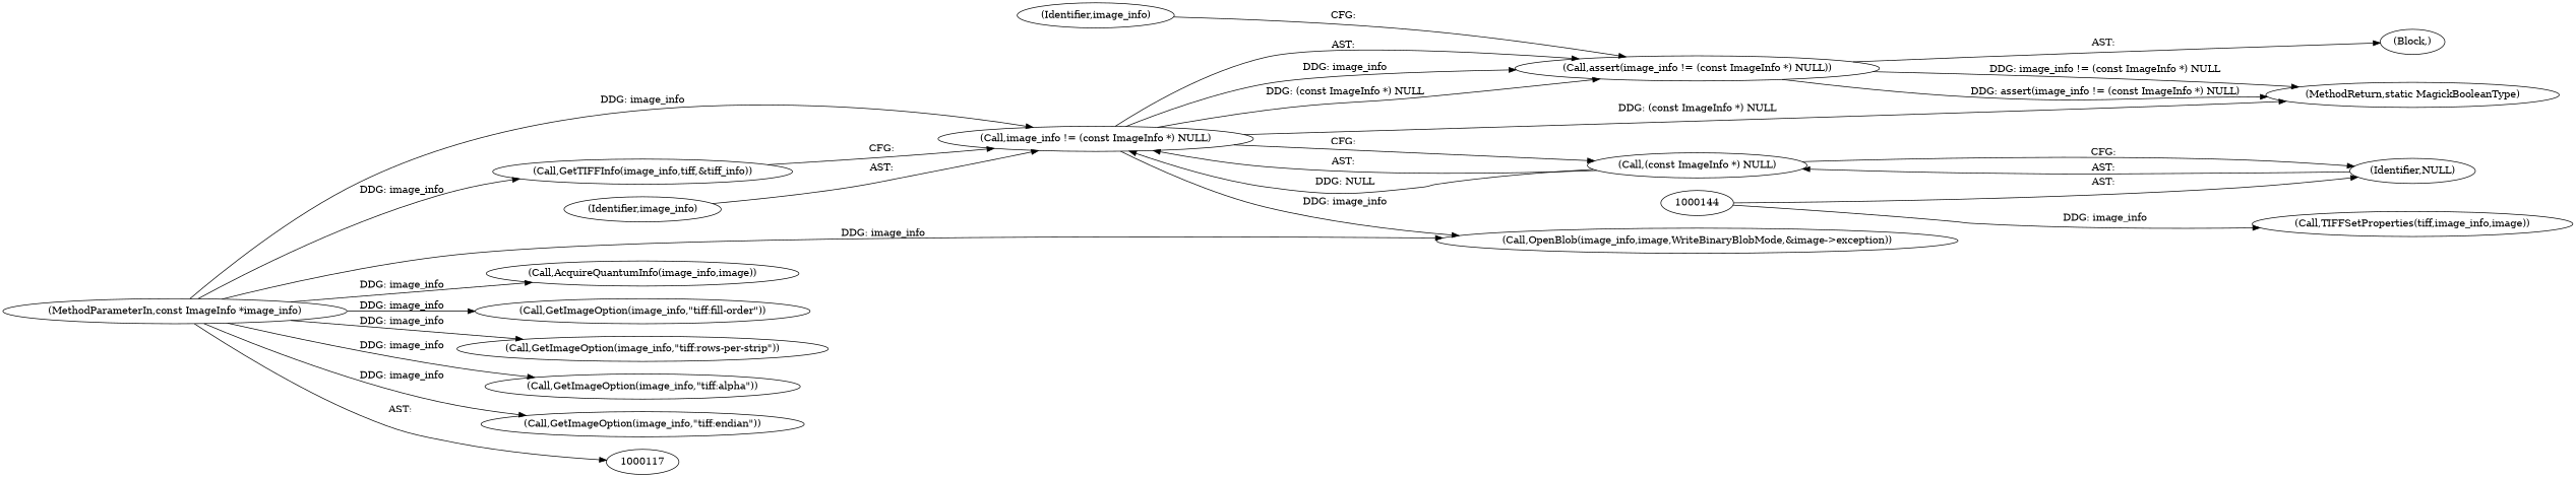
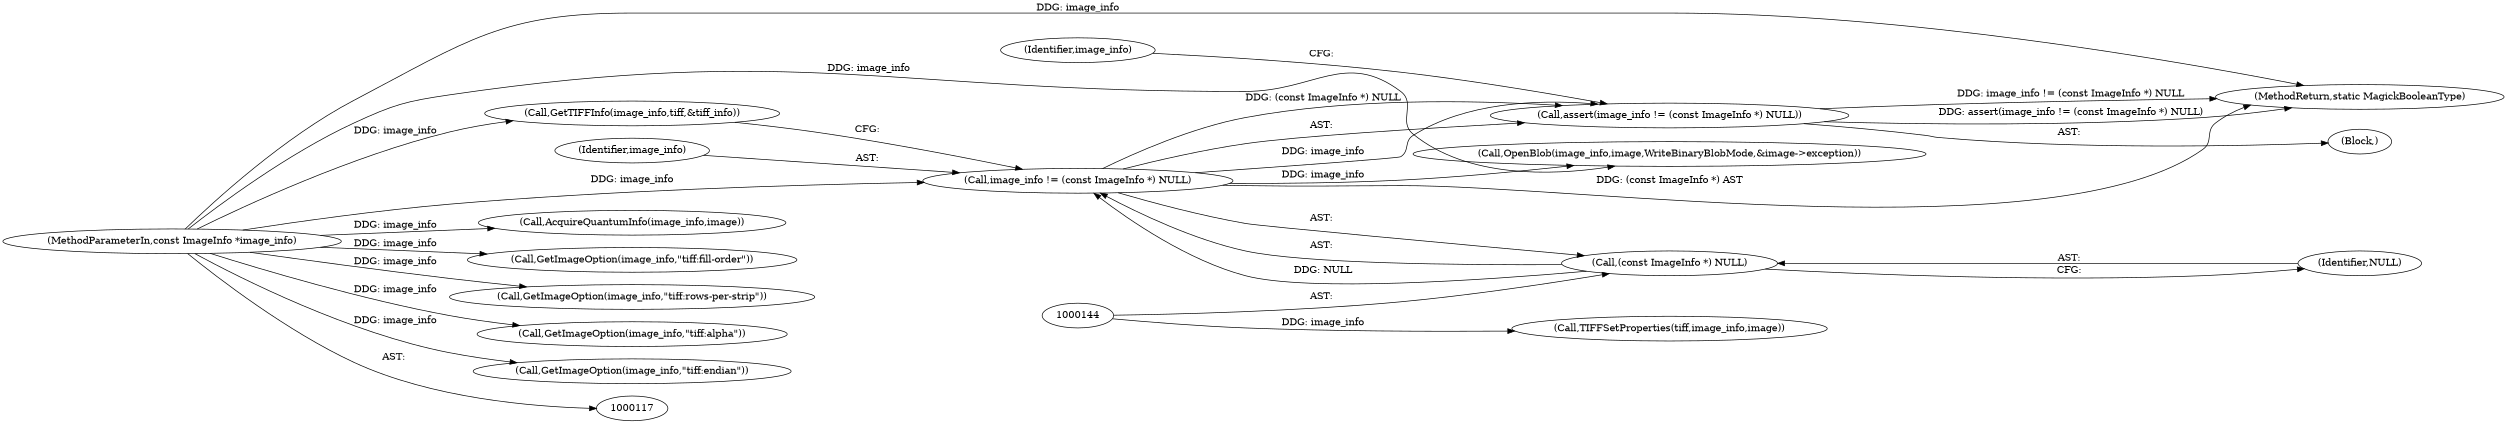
  digraph {
    rankdir=LR
    n1 [label="(Call,assert(image_info != (const ImageInfo *) NULL))"]
    n2 [label="(Block,)"]
    n3 [label="(MethodReturn,static MagickBooleanType)"]
    n4 [label="(Call,image_info != (const ImageInfo *) NULL)"]
    n5 [label="(Call,(const ImageInfo *) NULL)"]
    n6 [label="(Call,OpenBlob(image_info,image,WriteBinaryBlobMode,&image->exception))"]
    n7 [label="(Identifier,NULL)"]
    n8 [label="(MethodParameterIn,const ImageInfo *image_info)"]
    n9 [label="(Call,AcquireQuantumInfo(image_info,image))"]
    n10 [label="(Call,GetImageOption(image_info,\"tiff:fill-order\"))"]
    n11 [label="(Call,GetImageOption(image_info,\"tiff:rows-per-strip\"))"]
    n12 [label="(Call,GetImageOption(image_info,\"tiff:alpha\"))"]
    n13 [label="(Call,GetTIFFInfo(image_info,tiff,&tiff_info))"]
    n14 [label="(Call,GetImageOption(image_info,\"tiff:endian\"))"]
    1000117
    n16 [label="(Call,TIFFSetProperties(tiff,image_info,image))"]
    n17 [label="(Identifier,image_info)"]
    n18 [label="(Identifier,image_info)"]
    1000144
    n1 -> n2 [label="AST: "]
    n1 -> n3 [label="DDG: image_info != (const ImageInfo *) NULL"]
    n1 -> n3 [label="DDG: assert(image_info != (const ImageInfo *) NULL)"]
    n4 -> n1 [label="AST: "]
    n4 -> n1 [label="DDG: image_info"]
    n4 -> n1 [label="DDG: (const ImageInfo *) NULL"]
-   n4 -> n3 [label="DDG: (const ImageInfo *) NULL"]
-   n4 -> n5 [label="CFG: "]
+   n4 -> n3 [label="DDG: (const ImageInfo *) AST"]
+   n4 -> n5 [label="AST: "]
    n4 -> n6 [label="DDG: image_info"]
    n5 -> n4 [label="AST: "]
    n5 -> n4 [label="DDG: NULL"]
    n5 -> n7 [label="CFG: "]
    n7 -> n5 [label="AST: "]
+   n8 -> n3 [label="DDG: image_info"]
    n8 -> n4 [label="DDG: image_info"]
    n8 -> n6 [label="DDG: image_info"]
    n8 -> n9 [label="DDG: image_info"]
    n8 -> n10 [label="DDG: image_info"]
    n8 -> n11 [label="DDG: image_info"]
    n8 -> n12 [label="DDG: image_info"]
    n8 -> n13 [label="DDG: image_info"]
    n8 -> n14 [label="DDG: image_info"]
    n8 -> 1000117 [label="AST: "]
    n13 -> n4 [label="CFG: "]
    n17 -> n1 [label="CFG: "]
    n18 -> n4 [label="AST: "]
-   1000144 -> n7 [label="AST: "]
+   1000144 -> n5 [label="AST: "]
    1000144 -> n16 [label="DDG: image_info"]
  }
